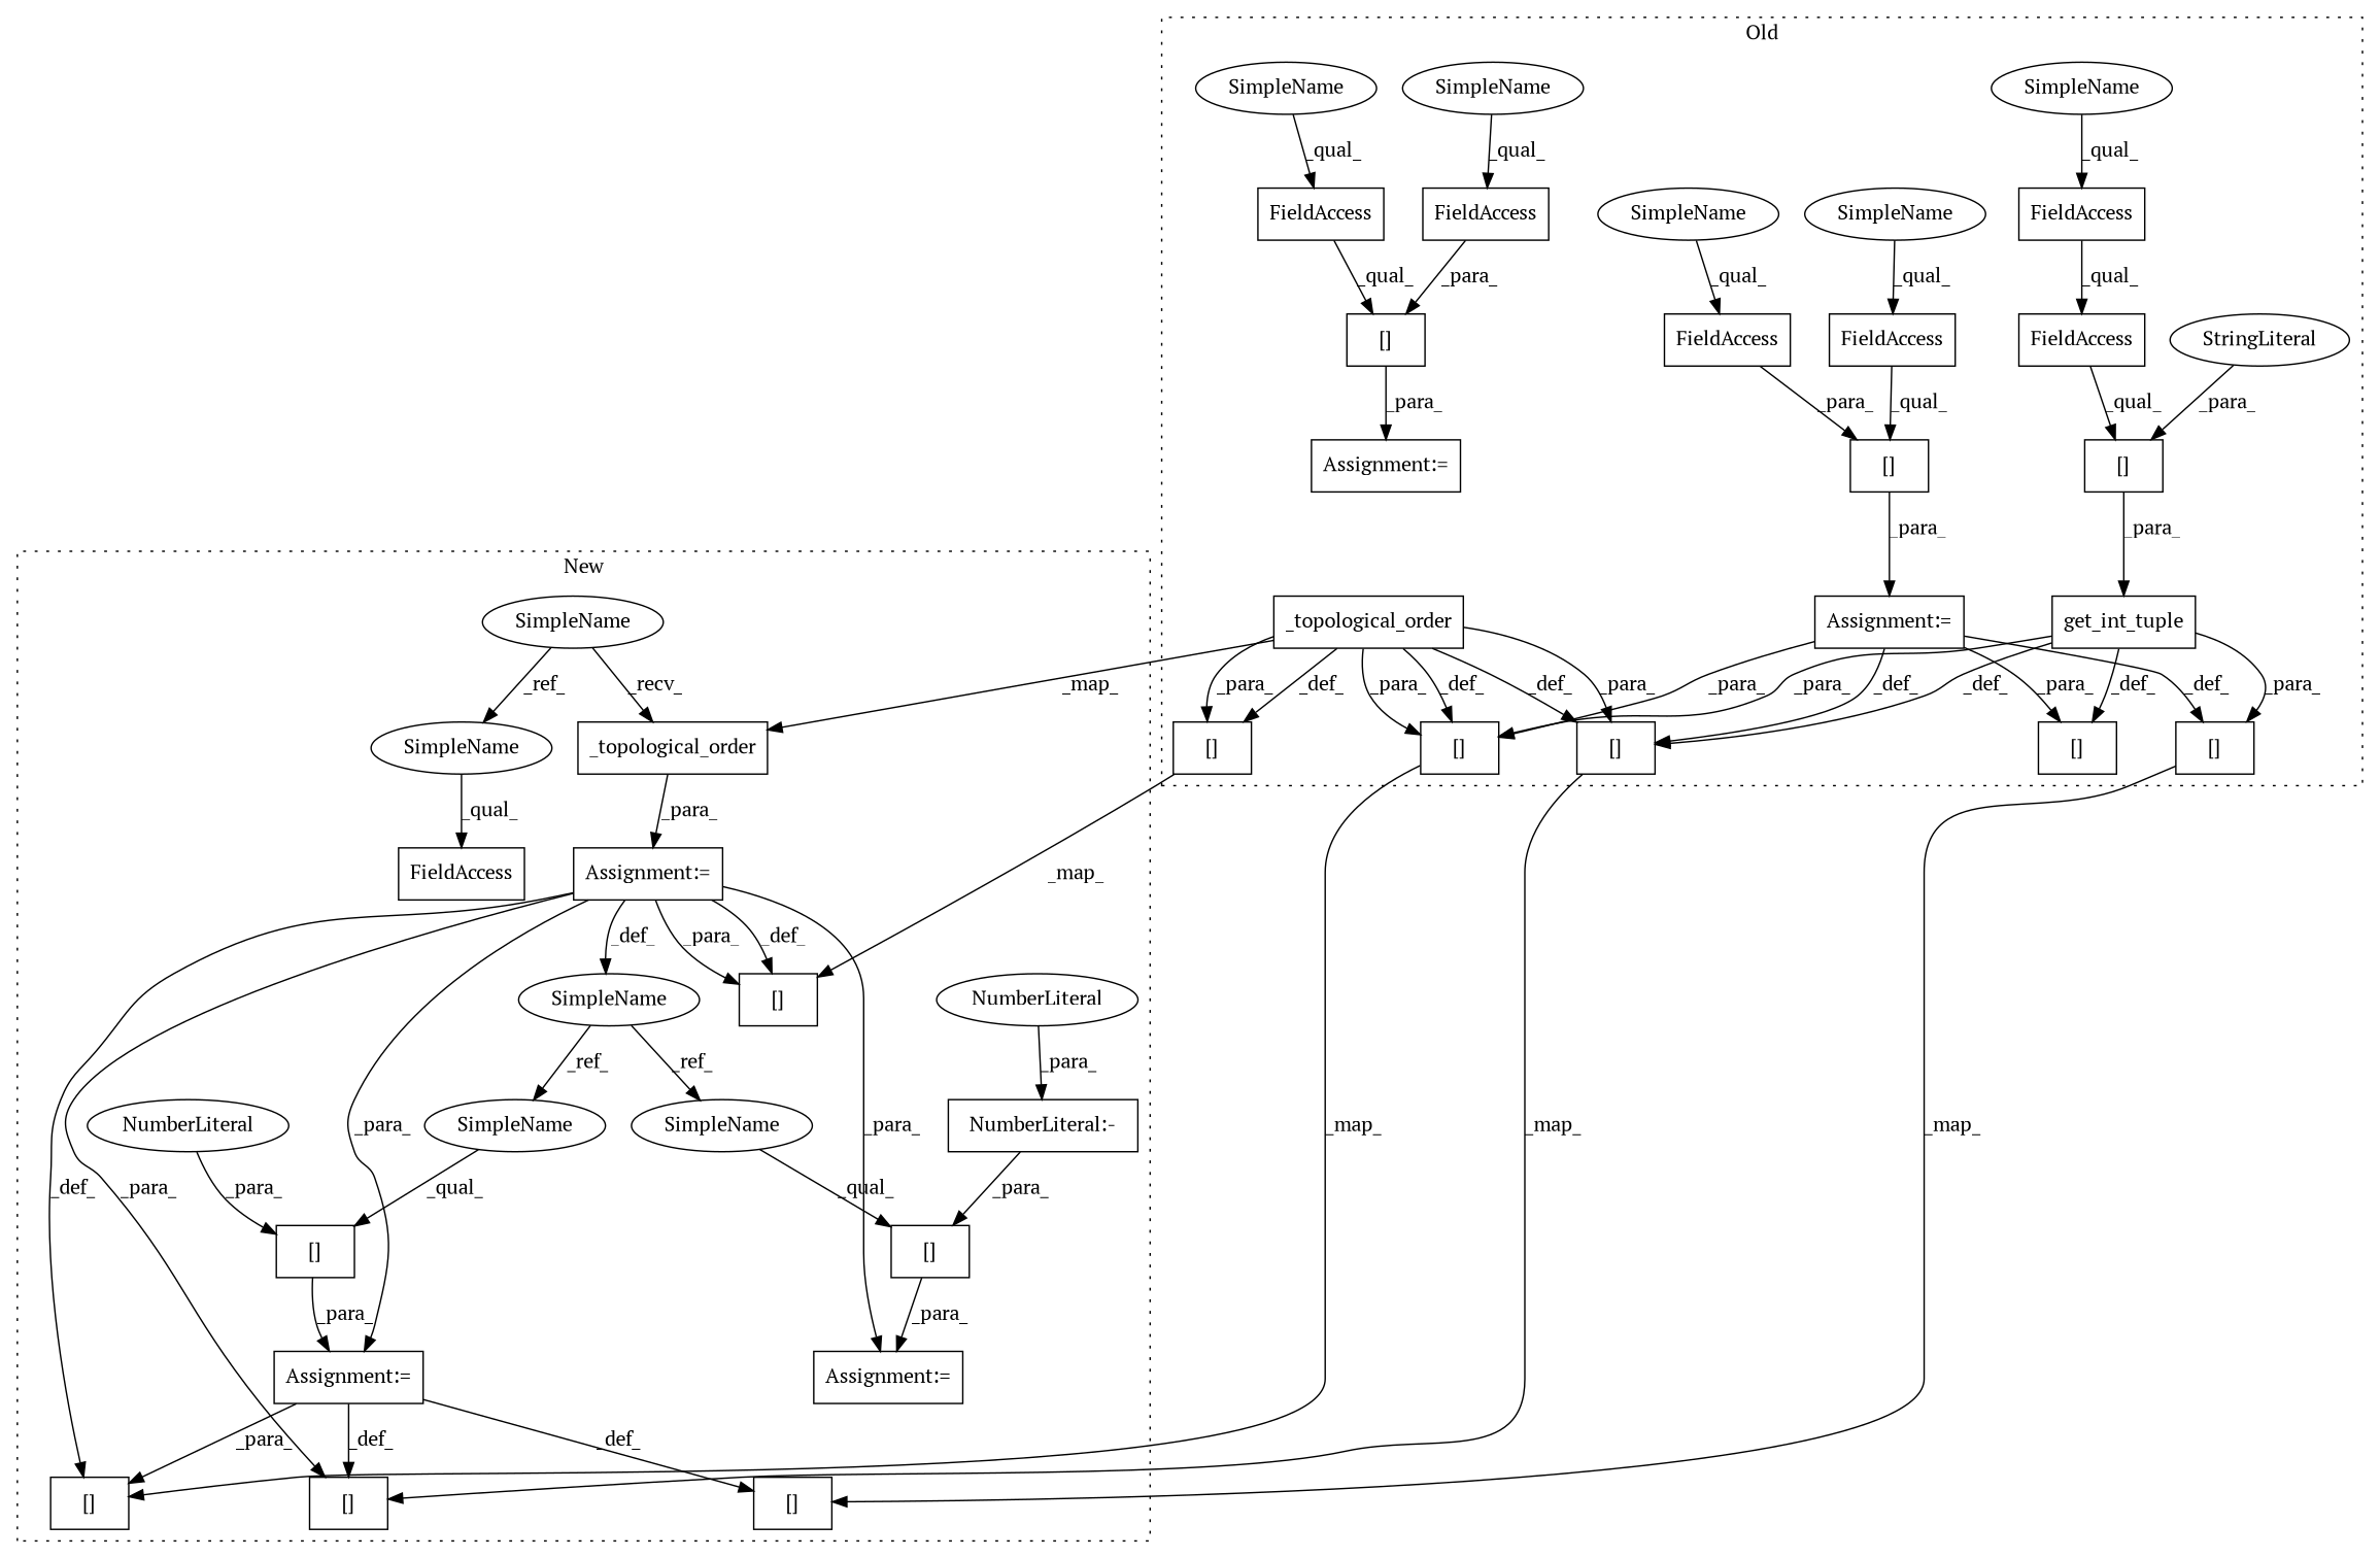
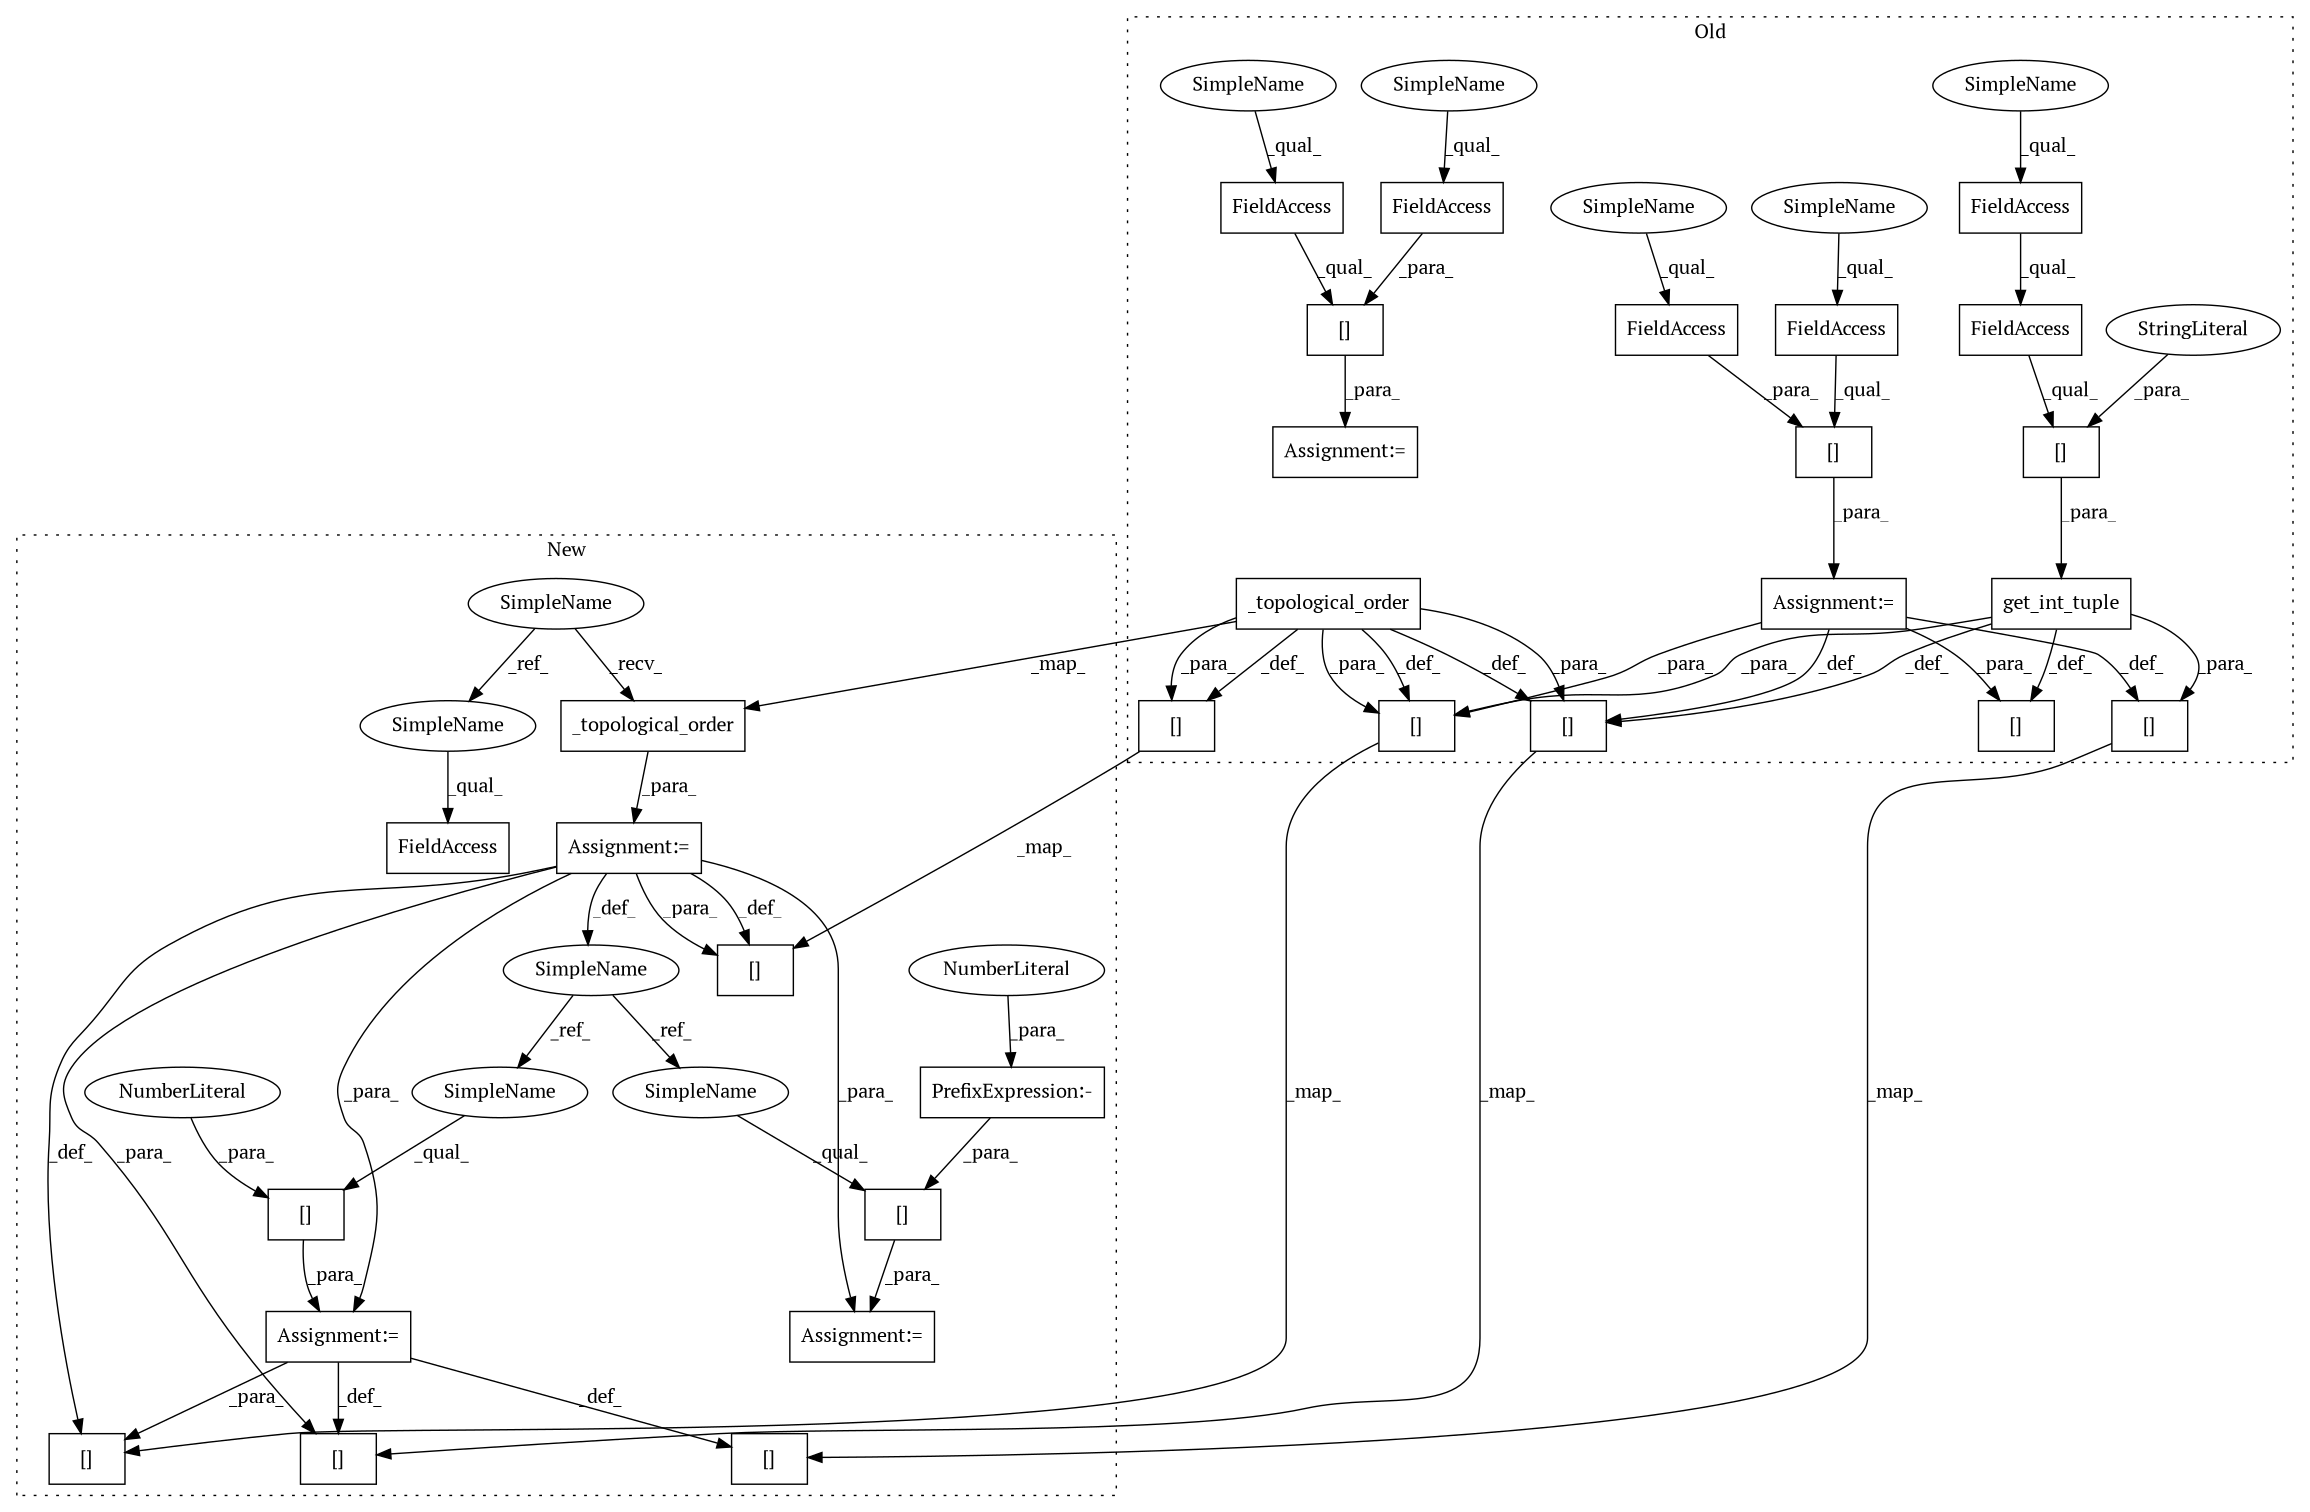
  digraph {
    fontname="PT Serif"
    node [a=2 l=1 s=21645 shape=box fontname="PT Serif"]
    edge [fontname="PT Serif"]
    n1 [a=32 l=20 label=_topological_order s=22034]
    n2 [l="11,1" label="[]" s="22682,22704"]
    n3 [a=22 l=15 label=FieldAccess s=21697]
    n4 [l="10,1" label="[]" s="22648,22659"]
    n5 [a=32 l="14,1" label=get_int_tuple s="21631,21680"]
    n6 [l="17,1" label="[]" s="22555,22581"]
    n7 [a=22 l=10 label=FieldAccess]
    n8 [l="11,1" label="[]" s="21925,21948"]
    n9 [a=22 l=15 label=FieldAccess s=21740]
    n10 [l="17,1" label="[]" s="21645,21679"]
    n11 [a=22 l=16 label=FieldAccess]
    n12 [l="16,1" label="[]" s="21740,21767"]
    n13 [a=22 l=10 label=FieldAccess s=21713]
    n14 [l="10,1" label="[]" s="21845,21863"]
    n15 [a=22 l=11 label=FieldAccess s=21756]
    n16 [l="16,1" label="[]" s="21697,21723"]
    n17 [a=45 l=17 label=StringLiteral s=21662 shape=ellipse]
    n18 [a=7 label="Assignment:=" s=21696]
    n19 [a=7 label="Assignment:=" s=21739]
    n20 [a=42 l=4 label=SimpleName s=21713 shape=ellipse]
    n21 [a=42 l=4 label=SimpleName s=21697 shape=ellipse]
    n22 [a=42 l=4 label=SimpleName shape=ellipse]
    n23 [a=42 l=4 label=SimpleName s=21756 shape=ellipse]
    n24 [a=42 l=4 label=SimpleName s=21740 shape=ellipse]
    n25 [a=32 l=20 label=_topological_order s=21739]
    n26 [l="11,1" label="[]" s="22728,22750"]
    n27 [a=42 l=4 label=SimpleName s=21379 shape=ellipse]
    n28 [l="10,1" label="[]" s="22694,22705"]
    n29 [l="17,1" label="[]" s="22601,22627"]
    n30 [l="11,1" label="[]" s="21982,22005"]
    n31 [a=22 l=16 label=FieldAccess s=21696]
    n32 [l="15,1" label="[]" s="21808,21824"]
    n33 [a=34 label=NumberLiteral s=21823 shape=ellipse]
    n34 [l="15,1" label="[]" s="21775,21792"]
    n35 [a=42 l=14 label=SimpleName s=21719 shape=ellipse]
    n36 [a=7 label="Assignment:=" s=21733]
    n37 [a=7 label="Assignment:=" s=21807]
-   n38 [a=38 label="NumberLiteral:-" s=21790]
+   n38 [a=38 label="PrefixExpression:-" s=21790]
    n39 [a=34 label=NumberLiteral s=21791 shape=ellipse]
    n40 [a=7 label="Assignment:=" s=21774]
    n41 [a=42 l=4 label=SimpleName s=21696 shape=ellipse]
    n42 [a=42 l=14 label=SimpleName s=21808 shape=ellipse]
    n43 [a=42 l=14 label=SimpleName s=21775 shape=ellipse]
    subgraph cluster_1 {
      label=Old
      style=dotted
      n1
      n2
      n3
      n4
      n5
      n6
      n7
      n8
      n9
      n10
      n11
      n12
      n13
      n14
      n15
      n16
      n17
      n18
      n19
      n20
      n21
      n22
      n23
      n24
    }
    subgraph cluster_2 {
      label=New
      style=dotted
      n25
      n26
      n27
      n28
      n29
      n30
      n31
      n32
      n33
      n34
      n35
      n36
      n37
      n38
      n39
      n40
      n41
      n42
      n43
    }
    n1 -> n2 [label=_para_]
    n1 -> n2 [label=_def_]
    n1 -> n4 [label=_para_]
    n1 -> n4 [label=_def_]
    n1 -> n6 [label=_def_]
    n1 -> n6 [label=_para_]
    n1 -> n25 [label=_map_]
    n2 -> n26 [label=_map_]
    n3 -> n16 [label=_qual_]
    n4 -> n28 [label=_map_]
    n5 -> n2 [label=_para_]
    n5 -> n4 [label=_def_]
    n5 -> n8 [label=_para_]
    n5 -> n14 [label=_def_]
    n6 -> n29 [label=_map_]
    n7 -> n11 [label=_qual_]
    n8 -> n30 [label=_map_]
    n9 -> n12 [label=_qual_]
    n10 -> n5 [label=_para_]
    n11 -> n10 [label=_qual_]
    n12 -> n19 [label=_para_]
    n13 -> n16 [label=_para_]
    n15 -> n12 [label=_para_]
    n16 -> n18 [label=_para_]
    n17 -> n10 [label=_para_]
    n18 -> n2 [label=_para_]
    n18 -> n4 [label=_def_]
    n18 -> n8 [label=_def_]
    n18 -> n14 [label=_para_]
    n20 -> n13 [label=_qual_]
    n21 -> n3 [label=_qual_]
    n22 -> n7 [label=_qual_]
    n23 -> n15 [label=_qual_]
    n24 -> n9 [label=_qual_]
    n25 -> n36 [label=_para_]
    n27 -> n25 [label=_recv_]
    n27 -> n41 [label=_ref_]
    n32 -> n37 [label=_para_]
    n33 -> n32 [label=_para_]
    n34 -> n40 [label=_para_]
    n35 -> n42 [label=_ref_]
    n35 -> n43 [label=_ref_]
    n36 -> n26 [label=_def_]
    n36 -> n28 [label=_para_]
    n36 -> n29 [label=_def_]
    n36 -> n29 [label=_para_]
    n36 -> n35 [label=_def_]
    n36 -> n37 [label=_para_]
    n36 -> n40 [label=_para_]
    n37 -> n26 [label=_para_]
    n37 -> n28 [label=_def_]
    n37 -> n30 [label=_def_]
    n38 -> n34 [label=_para_]
    n39 -> n38 [label=_para_]
    n41 -> n31 [label=_qual_]
    n42 -> n32 [label=_qual_]
    n43 -> n34 [label=_qual_]
  }
